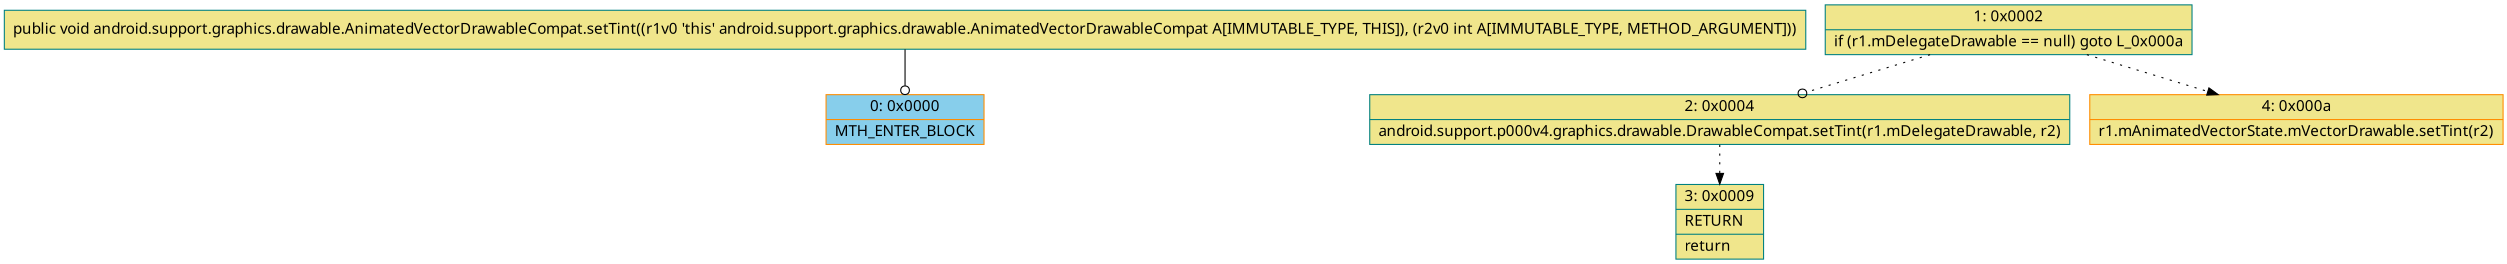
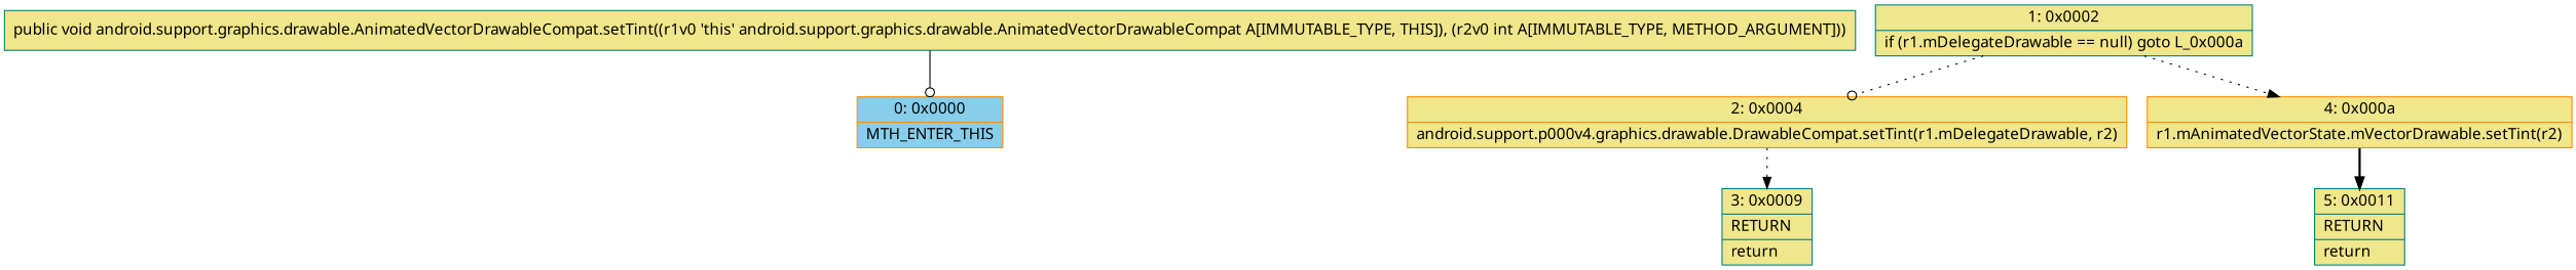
  digraph {
    fontname="Noto Sans"
    node [color=teal fillcolor=khaki fontname="Noto Sans" shape=record style=filled]
    edge [arrowhead=normal fontname="Noto Sans" style=dotted]
-   n1 [color=darkorange fillcolor=skyblue label="{0\:\ 0x0000|MTH_ENTER_BLOCK\l}"]
+   n1 [color=darkorange fillcolor=skyblue label="{0\:\ 0x0000|MTH_ENTER_THIS\l}"]
    n2 [label="{1\:\ 0x0002|if (r1.mDelegateDrawable == null) goto L_0x000a\l}"]
-   n3 [label="{2\:\ 0x0004|android.support.p000v4.graphics.drawable.DrawableCompat.setTint(r1.mDelegateDrawable, r2)\l}"]
+   n3 [color=darkorange label="{2\:\ 0x0004|android.support.p000v4.graphics.drawable.DrawableCompat.setTint(r1.mDelegateDrawable, r2)\l}"]
    n4 [color=darkorange label="{4\:\ 0x000a|r1.mAnimatedVectorState.mVectorDrawable.setTint(r2)\l}"]
    n5 [label="{3\:\ 0x0009|RETURN\l|return\l}"]
+   n6 [label="{5\:\ 0x0011|RETURN\l|return\l}"]
    n7 [label="{public void android.support.graphics.drawable.AnimatedVectorDrawableCompat.setTint((r1v0 'this' android.support.graphics.drawable.AnimatedVectorDrawableCompat A[IMMUTABLE_TYPE, THIS]), (r2v0 int A[IMMUTABLE_TYPE, METHOD_ARGUMENT])) }"]
    n2 -> n3 [arrowhead=odot]
    n2 -> n4
    n3 -> n5
+   n4 -> n6 [style=bold]
    n7 -> n1 [arrowhead=odot style=solid]
  }
